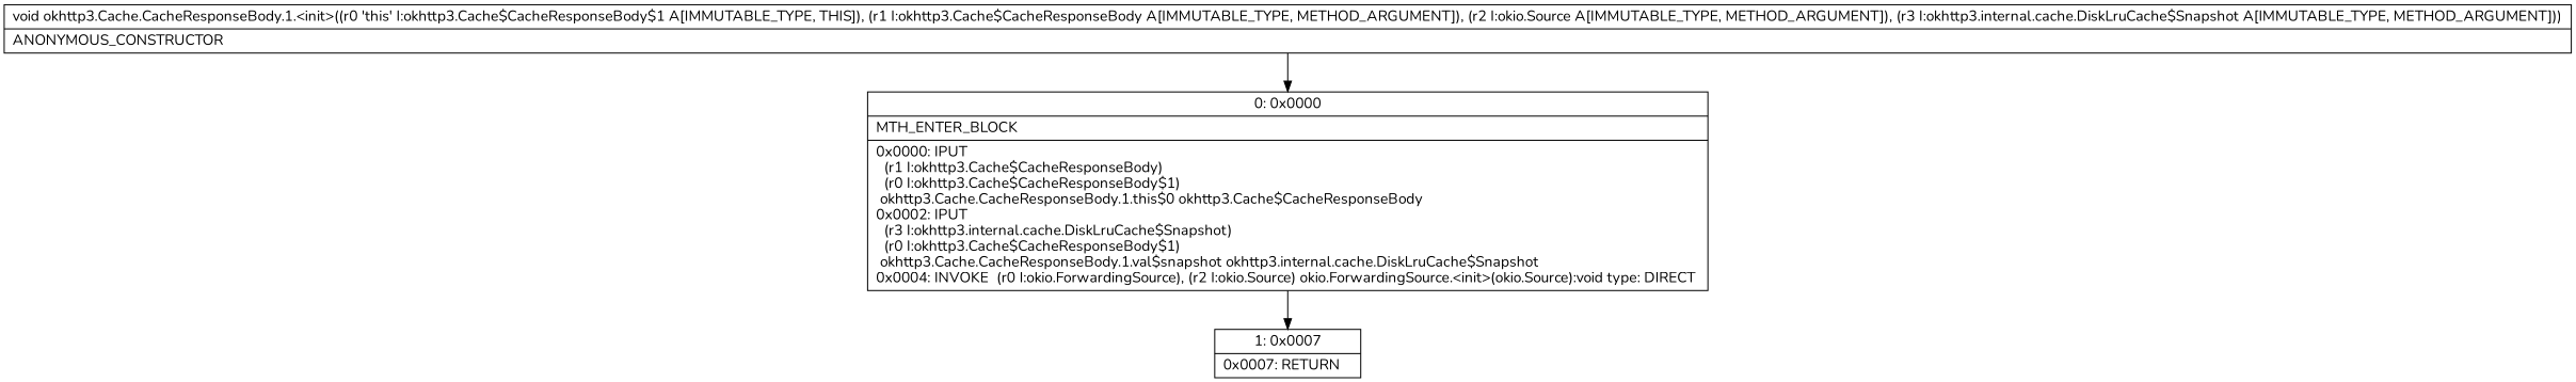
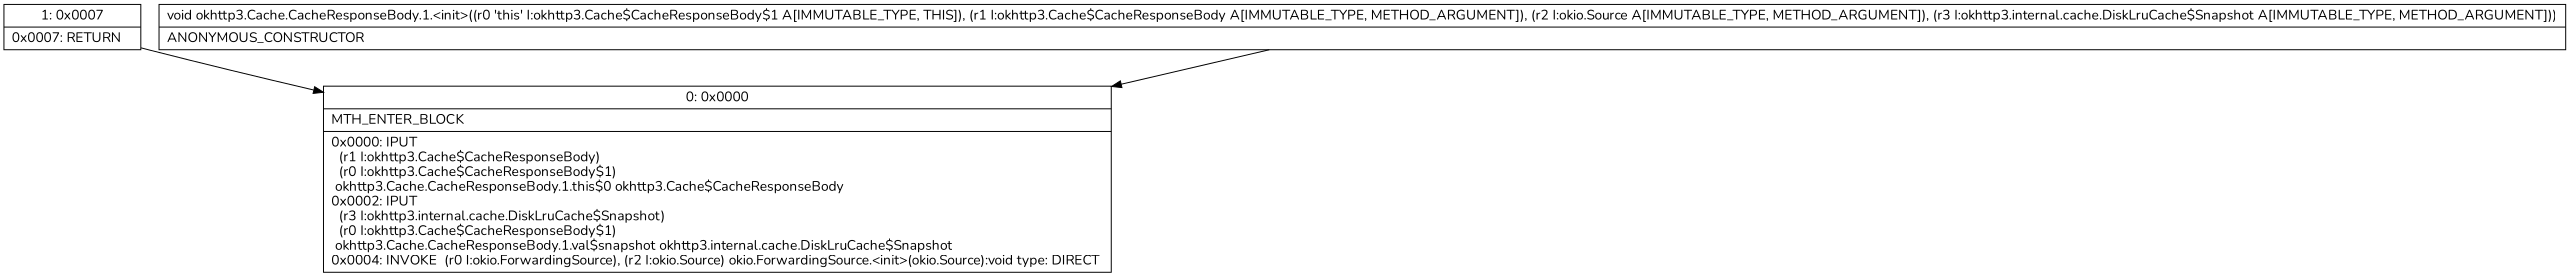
  digraph {
    fontname=Nunito
    node [shape=record color=black fontname=Nunito]
    edge [style=solid fontname=Nunito]
    n1 [label="{0\:\ 0x0000|MTH_ENTER_BLOCK\l|0x0000: IPUT  \l  (r1 I:okhttp3.Cache$CacheResponseBody)\l  (r0 I:okhttp3.Cache$CacheResponseBody$1)\l okhttp3.Cache.CacheResponseBody.1.this$0 okhttp3.Cache$CacheResponseBody \l0x0002: IPUT  \l  (r3 I:okhttp3.internal.cache.DiskLruCache$Snapshot)\l  (r0 I:okhttp3.Cache$CacheResponseBody$1)\l okhttp3.Cache.CacheResponseBody.1.val$snapshot okhttp3.internal.cache.DiskLruCache$Snapshot \l0x0004: INVOKE  (r0 I:okio.ForwardingSource), (r2 I:okio.Source) okio.ForwardingSource.\<init\>(okio.Source):void type: DIRECT \l}"]
    n2 [label="{1\:\ 0x0007|0x0007: RETURN   \l}"]
    n3 [label="{void okhttp3.Cache.CacheResponseBody.1.\<init\>((r0 'this' I:okhttp3.Cache$CacheResponseBody$1 A[IMMUTABLE_TYPE, THIS]), (r1 I:okhttp3.Cache$CacheResponseBody A[IMMUTABLE_TYPE, METHOD_ARGUMENT]), (r2 I:okio.Source A[IMMUTABLE_TYPE, METHOD_ARGUMENT]), (r3 I:okhttp3.internal.cache.DiskLruCache$Snapshot A[IMMUTABLE_TYPE, METHOD_ARGUMENT]))  | ANONYMOUS_CONSTRUCTOR\l}"]
-   n1 -> n2
+   n2 -> n1
    n3 -> n1
  }
